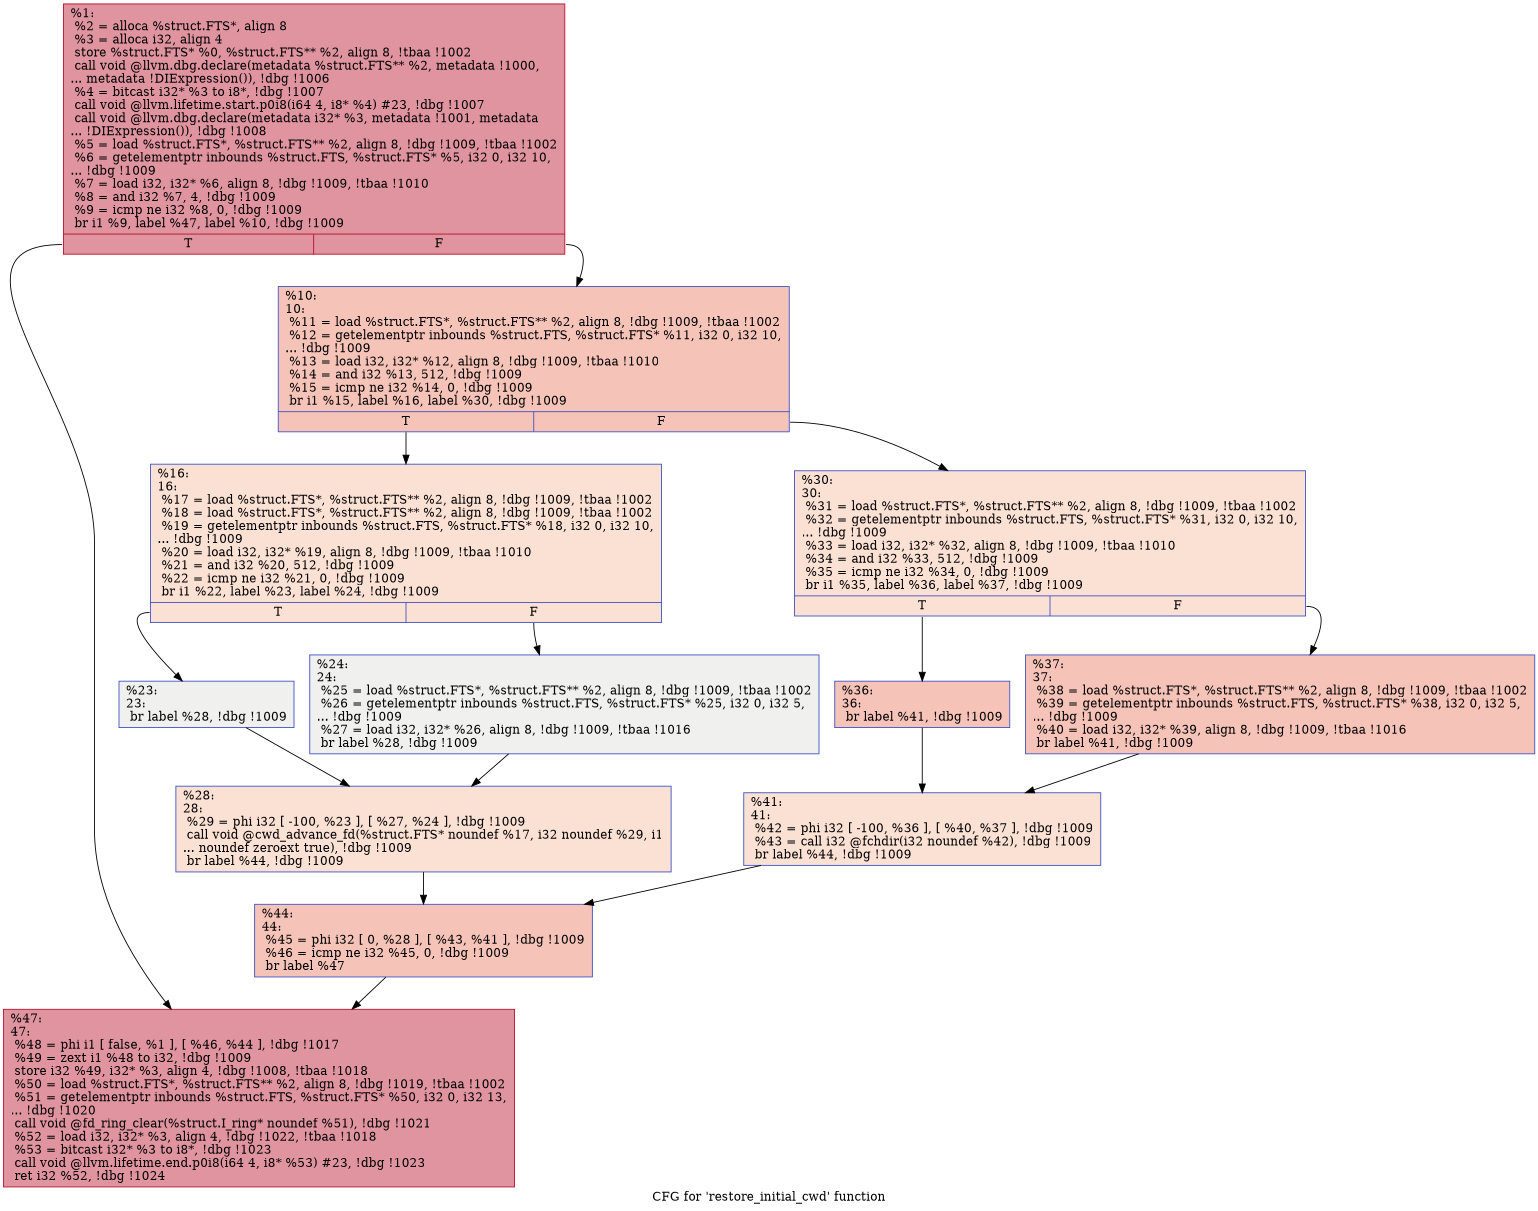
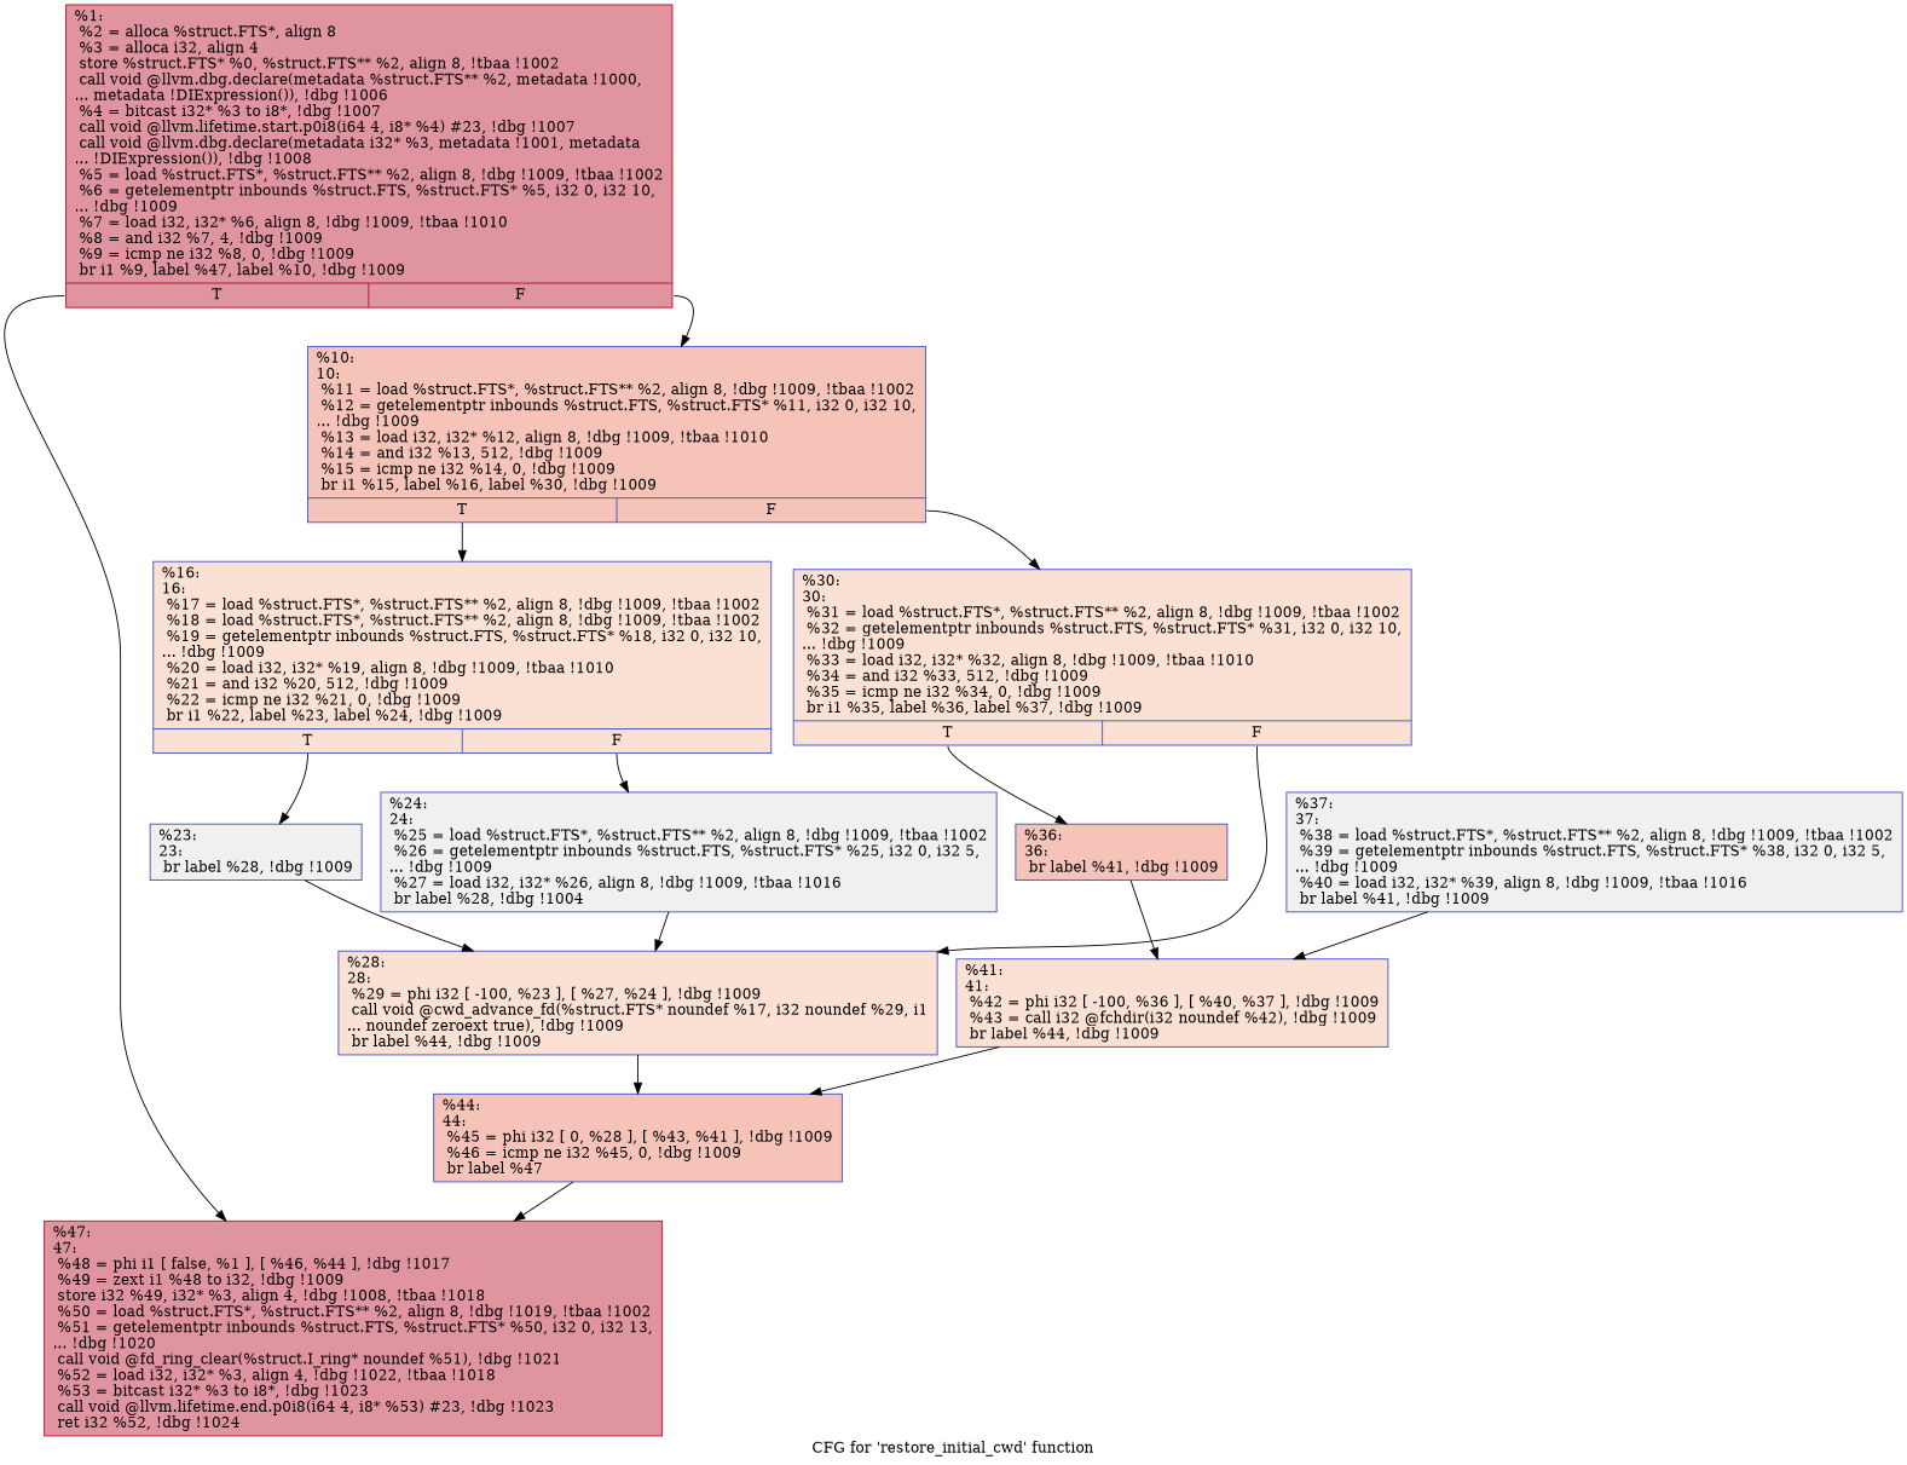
  digraph {
    label="CFG for 'restore_initial_cwd' function"
    node [color="#3d50c3ff" fillcolor="#f7b99e70" shape=record style=filled]
    n1 [color="#b70d28ff" fillcolor="#b70d2870" label="{%1:\l  %2 = alloca %struct.FTS*, align 8\l  %3 = alloca i32, align 4\l  store %struct.FTS* %0, %struct.FTS** %2, align 8, !tbaa !1002\l  call void @llvm.dbg.declare(metadata %struct.FTS** %2, metadata !1000,\l... metadata !DIExpression()), !dbg !1006\l  %4 = bitcast i32* %3 to i8*, !dbg !1007\l  call void @llvm.lifetime.start.p0i8(i64 4, i8* %4) #23, !dbg !1007\l  call void @llvm.dbg.declare(metadata i32* %3, metadata !1001, metadata\l... !DIExpression()), !dbg !1008\l  %5 = load %struct.FTS*, %struct.FTS** %2, align 8, !dbg !1009, !tbaa !1002\l  %6 = getelementptr inbounds %struct.FTS, %struct.FTS* %5, i32 0, i32 10,\l... !dbg !1009\l  %7 = load i32, i32* %6, align 8, !dbg !1009, !tbaa !1010\l  %8 = and i32 %7, 4, !dbg !1009\l  %9 = icmp ne i32 %8, 0, !dbg !1009\l  br i1 %9, label %47, label %10, !dbg !1009\l|{<s0>T|<s1>F}}"]
    n2 [color="#b70d28ff" fillcolor="#b70d2870" label="{%47:\l47:                                               \l  %48 = phi i1 [ false, %1 ], [ %46, %44 ], !dbg !1017\l  %49 = zext i1 %48 to i32, !dbg !1009\l  store i32 %49, i32* %3, align 4, !dbg !1008, !tbaa !1018\l  %50 = load %struct.FTS*, %struct.FTS** %2, align 8, !dbg !1019, !tbaa !1002\l  %51 = getelementptr inbounds %struct.FTS, %struct.FTS* %50, i32 0, i32 13,\l... !dbg !1020\l  call void @fd_ring_clear(%struct.I_ring* noundef %51), !dbg !1021\l  %52 = load i32, i32* %3, align 4, !dbg !1022, !tbaa !1018\l  %53 = bitcast i32* %3 to i8*, !dbg !1023\l  call void @llvm.lifetime.end.p0i8(i64 4, i8* %53) #23, !dbg !1023\l  ret i32 %52, !dbg !1024\l}"]
    n3 [fillcolor="#e8765c70" label="{%10:\l10:                                               \l  %11 = load %struct.FTS*, %struct.FTS** %2, align 8, !dbg !1009, !tbaa !1002\l  %12 = getelementptr inbounds %struct.FTS, %struct.FTS* %11, i32 0, i32 10,\l... !dbg !1009\l  %13 = load i32, i32* %12, align 8, !dbg !1009, !tbaa !1010\l  %14 = and i32 %13, 512, !dbg !1009\l  %15 = icmp ne i32 %14, 0, !dbg !1009\l  br i1 %15, label %16, label %30, !dbg !1009\l|{<s0>T|<s1>F}}"]
    n4 [label="{%16:\l16:                                               \l  %17 = load %struct.FTS*, %struct.FTS** %2, align 8, !dbg !1009, !tbaa !1002\l  %18 = load %struct.FTS*, %struct.FTS** %2, align 8, !dbg !1009, !tbaa !1002\l  %19 = getelementptr inbounds %struct.FTS, %struct.FTS* %18, i32 0, i32 10,\l... !dbg !1009\l  %20 = load i32, i32* %19, align 8, !dbg !1009, !tbaa !1010\l  %21 = and i32 %20, 512, !dbg !1009\l  %22 = icmp ne i32 %21, 0, !dbg !1009\l  br i1 %22, label %23, label %24, !dbg !1009\l|{<s0>T|<s1>F}}"]
    n5 [label="{%30:\l30:                                               \l  %31 = load %struct.FTS*, %struct.FTS** %2, align 8, !dbg !1009, !tbaa !1002\l  %32 = getelementptr inbounds %struct.FTS, %struct.FTS* %31, i32 0, i32 10,\l... !dbg !1009\l  %33 = load i32, i32* %32, align 8, !dbg !1009, !tbaa !1010\l  %34 = and i32 %33, 512, !dbg !1009\l  %35 = icmp ne i32 %34, 0, !dbg !1009\l  br i1 %35, label %36, label %37, !dbg !1009\l|{<s0>T|<s1>F}}"]
    n6 [fillcolor="#dedcdb70" label="{%23:\l23:                                               \l  br label %28, !dbg !1009\l}"]
-   n7 [fillcolor="#dedcdb70" label="{%24:\l24:                                               \l  %25 = load %struct.FTS*, %struct.FTS** %2, align 8, !dbg !1009, !tbaa !1002\l  %26 = getelementptr inbounds %struct.FTS, %struct.FTS* %25, i32 0, i32 5,\l... !dbg !1009\l  %27 = load i32, i32* %26, align 8, !dbg !1009, !tbaa !1016\l  br label %28, !dbg !1009\l}"]
+   n7 [fillcolor="#dedcdb70" label="{%24:\l24:                                               \l  %25 = load %struct.FTS*, %struct.FTS** %2, align 8, !dbg !1009, !tbaa !1002\l  %26 = getelementptr inbounds %struct.FTS, %struct.FTS* %25, i32 0, i32 5,\l... !dbg !1009\l  %27 = load i32, i32* %26, align 8, !dbg !1009, !tbaa !1016\l  br label %28, !dbg !1004\l}"]
    n8 [fillcolor="#e8765c70" label="{%36:\l36:                                               \l  br label %41, !dbg !1009\l}"]
-   n9 [fillcolor="#e8765c70" label="{%37:\l37:                                               \l  %38 = load %struct.FTS*, %struct.FTS** %2, align 8, !dbg !1009, !tbaa !1002\l  %39 = getelementptr inbounds %struct.FTS, %struct.FTS* %38, i32 0, i32 5,\l... !dbg !1009\l  %40 = load i32, i32* %39, align 8, !dbg !1009, !tbaa !1016\l  br label %41, !dbg !1009\l}"]
+   n9 [fillcolor="#dedcdb70" label="{%37:\l37:                                               \l  %38 = load %struct.FTS*, %struct.FTS** %2, align 8, !dbg !1009, !tbaa !1002\l  %39 = getelementptr inbounds %struct.FTS, %struct.FTS* %38, i32 0, i32 5,\l... !dbg !1009\l  %40 = load i32, i32* %39, align 8, !dbg !1009, !tbaa !1016\l  br label %41, !dbg !1009\l}"]
    n10 [label="{%28:\l28:                                               \l  %29 = phi i32 [ -100, %23 ], [ %27, %24 ], !dbg !1009\l  call void @cwd_advance_fd(%struct.FTS* noundef %17, i32 noundef %29, i1\l... noundef zeroext true), !dbg !1009\l  br label %44, !dbg !1009\l}"]
    n11 [label="{%41:\l41:                                               \l  %42 = phi i32 [ -100, %36 ], [ %40, %37 ], !dbg !1009\l  %43 = call i32 @fchdir(i32 noundef %42), !dbg !1009\l  br label %44, !dbg !1009\l}"]
    n12 [fillcolor="#e8765c70" label="{%44:\l44:                                               \l  %45 = phi i32 [ 0, %28 ], [ %43, %41 ], !dbg !1009\l  %46 = icmp ne i32 %45, 0, !dbg !1009\l  br label %47\l}"]
    n1 -> n2 [tailport=s0]
    n1 -> n3 [tailport=s1]
    n3 -> n4 [tailport=s0]
    n3 -> n5 [tailport=s1]
    n4 -> n6 [tailport=s0]
    n4 -> n7 [tailport=s1]
    n5 -> n8 [tailport=s0]
-   n5 -> n9 [tailport=s1]
+   n5 -> n10 [tailport=s1]
    n6 -> n10
    n7 -> n10
    n8 -> n11
    n9 -> n11
    n10 -> n12
    n11 -> n12
    n12 -> n2
  }
